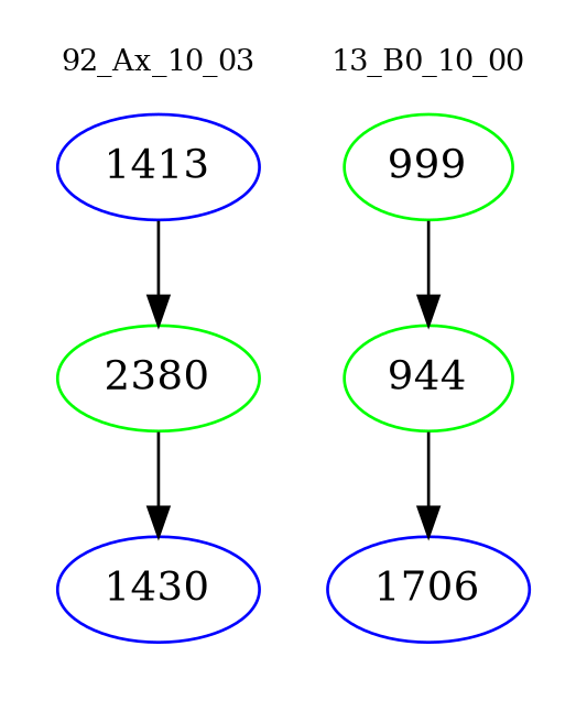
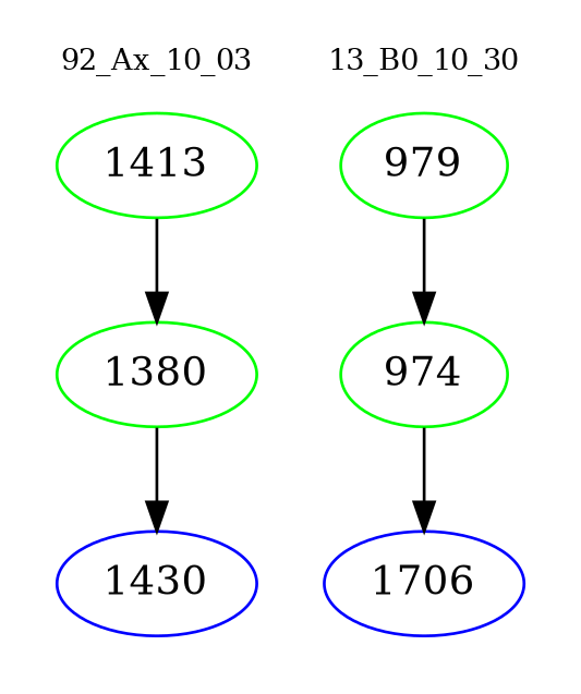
  digraph {
    node [color=green]
    edge [color=black]
-   n1 [color=blue label=1413]
-   n2 [label=2380]
+   n1 [label=1413]
+   n2 [label=1380]
    n3 [color=blue label=1430]
-   n4 [label=999]
-   n5 [label=944]
+   n4 [label=979]
+   n5 [label=974]
    n6 [color=blue label=1706]
    subgraph cluster_1 {
      color=white
      fontsize=10
      label="92_Ax_10_03"
      n1
      n2
      n3
    }
    subgraph cluster_2 {
      color=white
      fontsize=10
-     label="13_B0_10_00"
+     label="13_B0_10_30"
      n4
      n5
      n6
    }
    n1 -> n2
    n2 -> n3
    n4 -> n5
    n5 -> n6
  }
